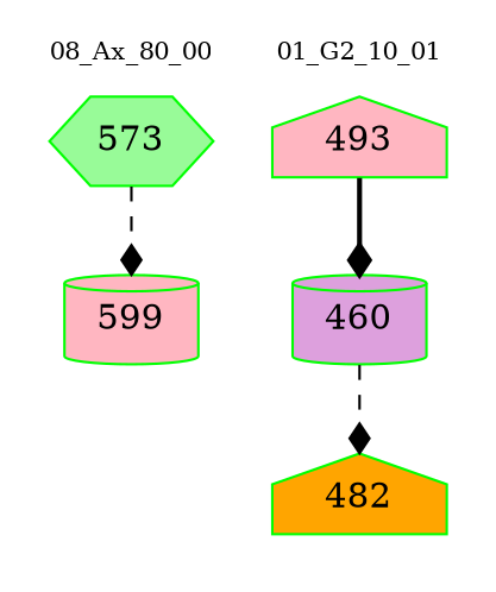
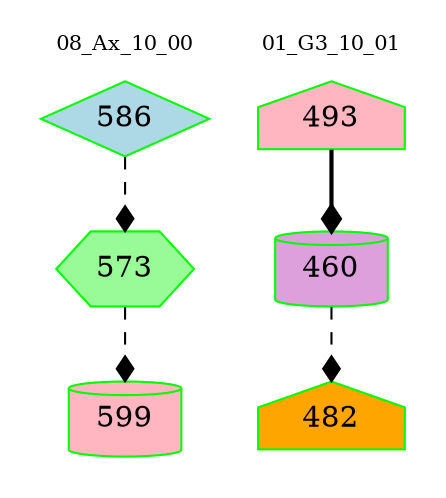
  digraph {
    fontname="DejaVu Serif"
    node [color=green fillcolor=lightpink fontname="DejaVu Serif" shape=cylinder style=filled]
    edge [arrowhead=diamond color=black fontname="DejaVu Serif" style=dashed]
+   n1 [fillcolor=lightblue label=586 shape=diamond]
    n2 [fillcolor=palegreen label=573 shape=hexagon]
    n3 [label=599]
    n4 [label=493 shape=house]
    n5 [fillcolor=plum label=460]
    n6 [fillcolor=orange label=482 shape=house]
    subgraph cluster_1 {
      color=white
      fontsize=10
-     label="08_Ax_80_00"
+     label="08_Ax_10_00"
+     n1
      n2
      n3
    }
    subgraph cluster_2 {
      color=white
      fontsize=10
-     label="01_G2_10_01"
+     label="01_G3_10_01"
      n4
      n5
      n6
    }
+   n1 -> n2
    n2 -> n3
    n4 -> n5 [style=bold]
    n5 -> n6
  }
